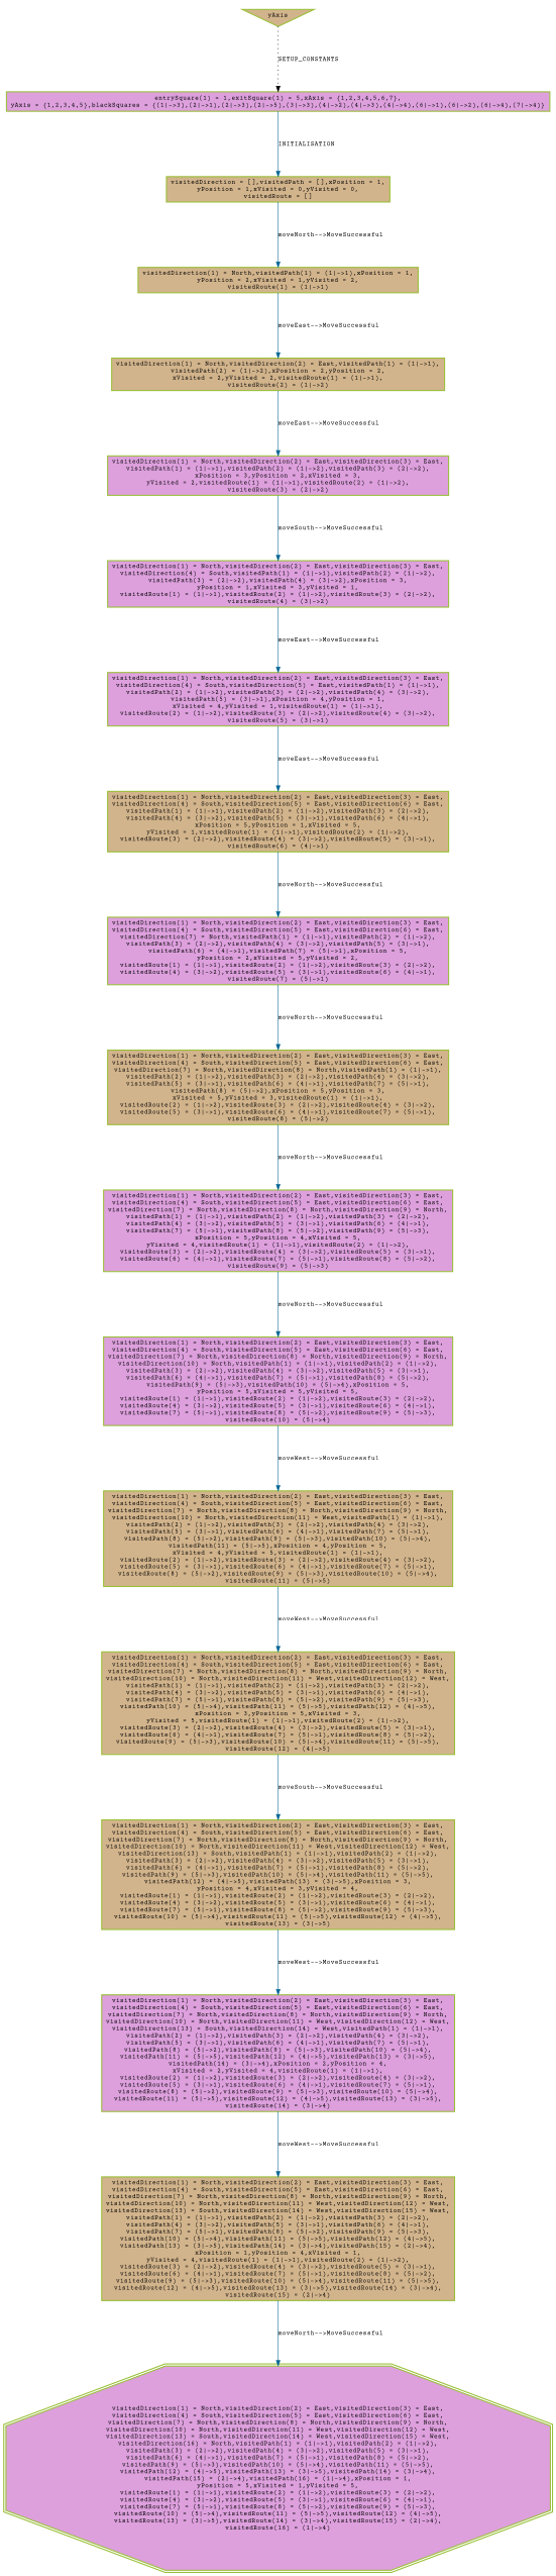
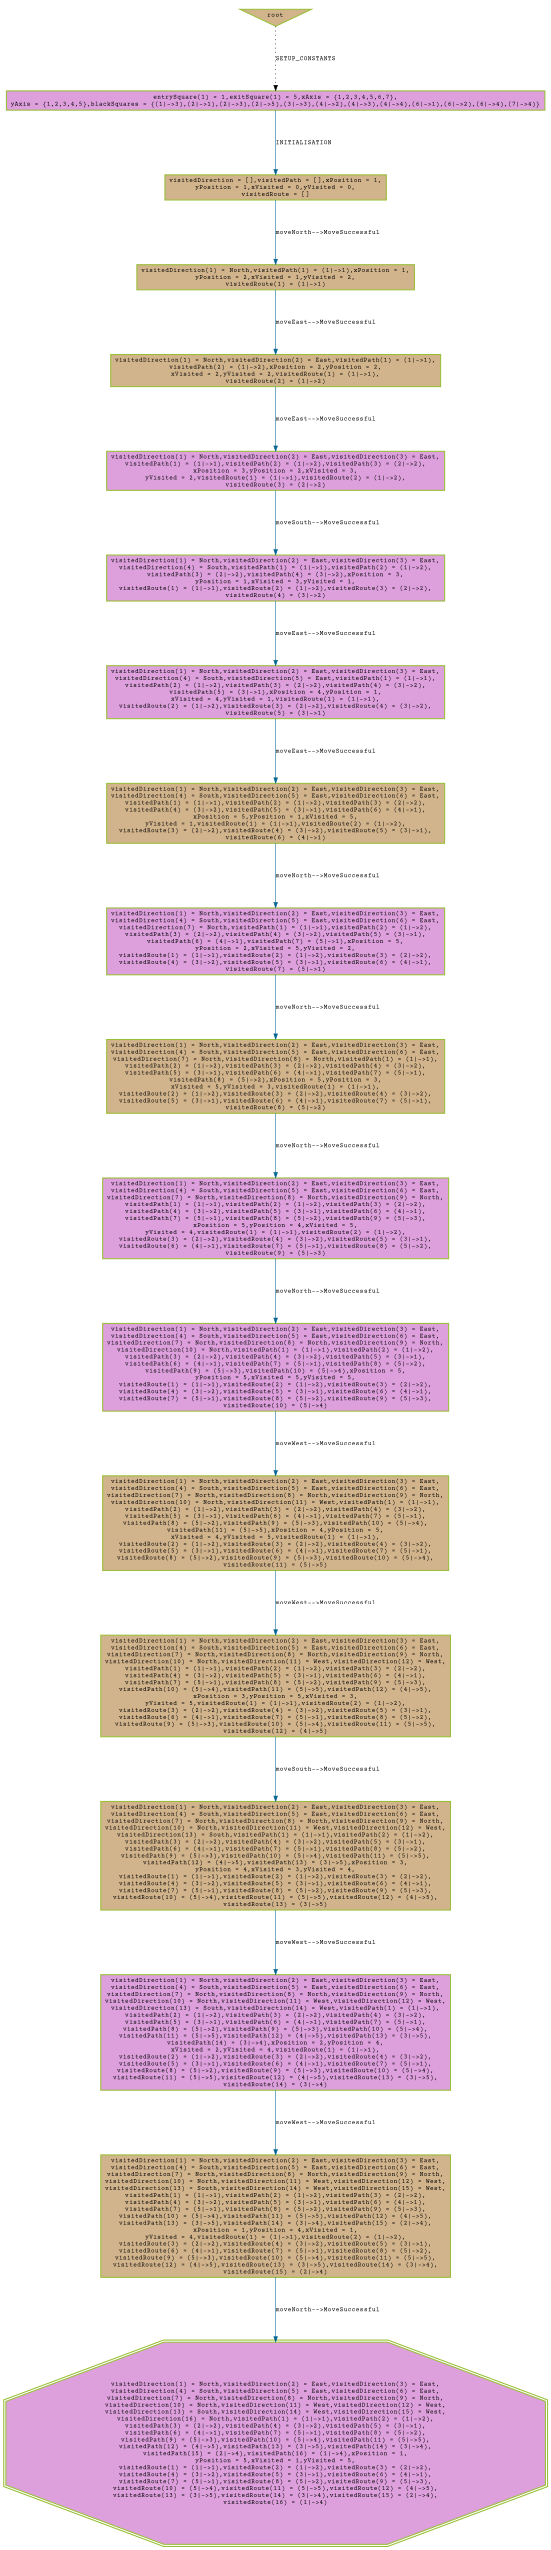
  digraph {
    nodesep=1.5
    ranksep=1.5
    fontname="Courier Prime"
    node [color="#99BF38" fontsize=12 penwidth=2 shape=box style=filled fillcolor=tan fontname="Courier Prime"]
    edge [color="#006391" fontsize=12 fontname="Courier Prime"]
    n1 [label="entrySquare(1) = 1,exitSquare(1) = 5,xAxis = \{1,2,3,4,5,6,7\},\nyAxis = \{1,2,3,4,5\},blackSquares = \{(1\|-\>3),(2\|-\>1),(2\|-\>3),(2\|-\>5),(3\|-\>3),(4\|-\>2),(4\|-\>3),(4\|-\>4),(6\|-\>1),(6\|-\>2),(6\|-\>4),(7\|-\>4)\}" fillcolor=plum]
    n2 [label="visitedDirection = [],visitedPath = [],xPosition = 1,\nyPosition = 1,xVisited = 0,yVisited = 0,\nvisitedRoute = []"]
    n3 [label="visitedDirection(1) = North,visitedPath(1) = (1\|-\>1),xPosition = 1,\nyPosition = 2,xVisited = 1,yVisited = 2,\nvisitedRoute(1) = (1\|-\>1)"]
    n4 [label="visitedDirection(1) = North,visitedDirection(2) = East,visitedPath(1) = (1\|-\>1),\nvisitedPath(2) = (1\|-\>2),xPosition = 2,yPosition = 2,\nxVisited = 2,yVisited = 2,visitedRoute(1) = (1\|-\>1),\nvisitedRoute(2) = (1\|-\>2)"]
    n5 [label="visitedDirection(1) = North,visitedDirection(2) = East,visitedDirection(3) = East,\nvisitedPath(1) = (1\|-\>1),visitedPath(2) = (1\|-\>2),visitedPath(3) = (2\|-\>2),\nxPosition = 3,yPosition = 2,xVisited = 3,\nyVisited = 2,visitedRoute(1) = (1\|-\>1),visitedRoute(2) = (1\|-\>2),\nvisitedRoute(3) = (2\|-\>2)" fillcolor=plum]
    n6 [label="visitedDirection(1) = North,visitedDirection(2) = East,visitedDirection(3) = East,\nvisitedDirection(4) = South,visitedPath(1) = (1\|-\>1),visitedPath(2) = (1\|-\>2),\nvisitedPath(3) = (2\|-\>2),visitedPath(4) = (3\|-\>2),xPosition = 3,\nyPosition = 1,xVisited = 3,yVisited = 1,\nvisitedRoute(1) = (1\|-\>1),visitedRoute(2) = (1\|-\>2),visitedRoute(3) = (2\|-\>2),\nvisitedRoute(4) = (3\|-\>2)" fillcolor=plum]
    n7 [label="visitedDirection(1) = North,visitedDirection(2) = East,visitedDirection(3) = East,\nvisitedDirection(4) = South,visitedDirection(5) = East,visitedPath(1) = (1\|-\>1),\nvisitedPath(2) = (1\|-\>2),visitedPath(3) = (2\|-\>2),visitedPath(4) = (3\|-\>2),\nvisitedPath(5) = (3\|-\>1),xPosition = 4,yPosition = 1,\nxVisited = 4,yVisited = 1,visitedRoute(1) = (1\|-\>1),\nvisitedRoute(2) = (1\|-\>2),visitedRoute(3) = (2\|-\>2),visitedRoute(4) = (3\|-\>2),\nvisitedRoute(5) = (3\|-\>1)" fillcolor=plum]
    n8 [label="visitedDirection(1) = North,visitedDirection(2) = East,visitedDirection(3) = East,\nvisitedDirection(4) = South,visitedDirection(5) = East,visitedDirection(6) = East,\nvisitedPath(1) = (1\|-\>1),visitedPath(2) = (1\|-\>2),visitedPath(3) = (2\|-\>2),\nvisitedPath(4) = (3\|-\>2),visitedPath(5) = (3\|-\>1),visitedPath(6) = (4\|-\>1),\nxPosition = 5,yPosition = 1,xVisited = 5,\nyVisited = 1,visitedRoute(1) = (1\|-\>1),visitedRoute(2) = (1\|-\>2),\nvisitedRoute(3) = (2\|-\>2),visitedRoute(4) = (3\|-\>2),visitedRoute(5) = (3\|-\>1),\nvisitedRoute(6) = (4\|-\>1)"]
    n9 [label="visitedDirection(1) = North,visitedDirection(2) = East,visitedDirection(3) = East,\nvisitedDirection(4) = South,visitedDirection(5) = East,visitedDirection(6) = East,\nvisitedDirection(7) = North,visitedPath(1) = (1\|-\>1),visitedPath(2) = (1\|-\>2),\nvisitedPath(3) = (2\|-\>2),visitedPath(4) = (3\|-\>2),visitedPath(5) = (3\|-\>1),\nvisitedPath(6) = (4\|-\>1),visitedPath(7) = (5\|-\>1),xPosition = 5,\nyPosition = 2,xVisited = 5,yVisited = 2,\nvisitedRoute(1) = (1\|-\>1),visitedRoute(2) = (1\|-\>2),visitedRoute(3) = (2\|-\>2),\nvisitedRoute(4) = (3\|-\>2),visitedRoute(5) = (3\|-\>1),visitedRoute(6) = (4\|-\>1),\nvisitedRoute(7) = (5\|-\>1)" fillcolor=plum]
    n10 [label="visitedDirection(1) = North,visitedDirection(2) = East,visitedDirection(3) = East,\nvisitedDirection(4) = South,visitedDirection(5) = East,visitedDirection(6) = East,\nvisitedDirection(7) = North,visitedDirection(8) = North,visitedPath(1) = (1\|-\>1),\nvisitedPath(2) = (1\|-\>2),visitedPath(3) = (2\|-\>2),visitedPath(4) = (3\|-\>2),\nvisitedPath(5) = (3\|-\>1),visitedPath(6) = (4\|-\>1),visitedPath(7) = (5\|-\>1),\nvisitedPath(8) = (5\|-\>2),xPosition = 5,yPosition = 3,\nxVisited = 5,yVisited = 3,visitedRoute(1) = (1\|-\>1),\nvisitedRoute(2) = (1\|-\>2),visitedRoute(3) = (2\|-\>2),visitedRoute(4) = (3\|-\>2),\nvisitedRoute(5) = (3\|-\>1),visitedRoute(6) = (4\|-\>1),visitedRoute(7) = (5\|-\>1),\nvisitedRoute(8) = (5\|-\>2)"]
    n11 [label="visitedDirection(1) = North,visitedDirection(2) = East,visitedDirection(3) = East,\nvisitedDirection(4) = South,visitedDirection(5) = East,visitedDirection(6) = East,\nvisitedDirection(7) = North,visitedDirection(8) = North,visitedDirection(9) = North,\nvisitedPath(1) = (1\|-\>1),visitedPath(2) = (1\|-\>2),visitedPath(3) = (2\|-\>2),\nvisitedPath(4) = (3\|-\>2),visitedPath(5) = (3\|-\>1),visitedPath(6) = (4\|-\>1),\nvisitedPath(7) = (5\|-\>1),visitedPath(8) = (5\|-\>2),visitedPath(9) = (5\|-\>3),\nxPosition = 5,yPosition = 4,xVisited = 5,\nyVisited = 4,visitedRoute(1) = (1\|-\>1),visitedRoute(2) = (1\|-\>2),\nvisitedRoute(3) = (2\|-\>2),visitedRoute(4) = (3\|-\>2),visitedRoute(5) = (3\|-\>1),\nvisitedRoute(6) = (4\|-\>1),visitedRoute(7) = (5\|-\>1),visitedRoute(8) = (5\|-\>2),\nvisitedRoute(9) = (5\|-\>3)" fillcolor=plum]
    n12 [label="visitedDirection(1) = North,visitedDirection(2) = East,visitedDirection(3) = East,\nvisitedDirection(4) = South,visitedDirection(5) = East,visitedDirection(6) = East,\nvisitedDirection(7) = North,visitedDirection(8) = North,visitedDirection(9) = North,\nvisitedDirection(10) = North,visitedPath(1) = (1\|-\>1),visitedPath(2) = (1\|-\>2),\nvisitedPath(3) = (2\|-\>2),visitedPath(4) = (3\|-\>2),visitedPath(5) = (3\|-\>1),\nvisitedPath(6) = (4\|-\>1),visitedPath(7) = (5\|-\>1),visitedPath(8) = (5\|-\>2),\nvisitedPath(9) = (5\|-\>3),visitedPath(10) = (5\|-\>4),xPosition = 5,\nyPosition = 5,xVisited = 5,yVisited = 5,\nvisitedRoute(1) = (1\|-\>1),visitedRoute(2) = (1\|-\>2),visitedRoute(3) = (2\|-\>2),\nvisitedRoute(4) = (3\|-\>2),visitedRoute(5) = (3\|-\>1),visitedRoute(6) = (4\|-\>1),\nvisitedRoute(7) = (5\|-\>1),visitedRoute(8) = (5\|-\>2),visitedRoute(9) = (5\|-\>3),\nvisitedRoute(10) = (5\|-\>4)" fillcolor=plum]
    n13 [label="visitedDirection(1) = North,visitedDirection(2) = East,visitedDirection(3) = East,\nvisitedDirection(4) = South,visitedDirection(5) = East,visitedDirection(6) = East,\nvisitedDirection(7) = North,visitedDirection(8) = North,visitedDirection(9) = North,\nvisitedDirection(10) = North,visitedDirection(11) = West,visitedPath(1) = (1\|-\>1),\nvisitedPath(2) = (1\|-\>2),visitedPath(3) = (2\|-\>2),visitedPath(4) = (3\|-\>2),\nvisitedPath(5) = (3\|-\>1),visitedPath(6) = (4\|-\>1),visitedPath(7) = (5\|-\>1),\nvisitedPath(8) = (5\|-\>2),visitedPath(9) = (5\|-\>3),visitedPath(10) = (5\|-\>4),\nvisitedPath(11) = (5\|-\>5),xPosition = 4,yPosition = 5,\nxVisited = 4,yVisited = 5,visitedRoute(1) = (1\|-\>1),\nvisitedRoute(2) = (1\|-\>2),visitedRoute(3) = (2\|-\>2),visitedRoute(4) = (3\|-\>2),\nvisitedRoute(5) = (3\|-\>1),visitedRoute(6) = (4\|-\>1),visitedRoute(7) = (5\|-\>1),\nvisitedRoute(8) = (5\|-\>2),visitedRoute(9) = (5\|-\>3),visitedRoute(10) = (5\|-\>4),\nvisitedRoute(11) = (5\|-\>5)"]
    n14 [label="visitedDirection(1) = North,visitedDirection(2) = East,visitedDirection(3) = East,\nvisitedDirection(4) = South,visitedDirection(5) = East,visitedDirection(6) = East,\nvisitedDirection(7) = North,visitedDirection(8) = North,visitedDirection(9) = North,\nvisitedDirection(10) = North,visitedDirection(11) = West,visitedDirection(12) = West,\nvisitedPath(1) = (1\|-\>1),visitedPath(2) = (1\|-\>2),visitedPath(3) = (2\|-\>2),\nvisitedPath(4) = (3\|-\>2),visitedPath(5) = (3\|-\>1),visitedPath(6) = (4\|-\>1),\nvisitedPath(7) = (5\|-\>1),visitedPath(8) = (5\|-\>2),visitedPath(9) = (5\|-\>3),\nvisitedPath(10) = (5\|-\>4),visitedPath(11) = (5\|-\>5),visitedPath(12) = (4\|-\>5),\nxPosition = 3,yPosition = 5,xVisited = 3,\nyVisited = 5,visitedRoute(1) = (1\|-\>1),visitedRoute(2) = (1\|-\>2),\nvisitedRoute(3) = (2\|-\>2),visitedRoute(4) = (3\|-\>2),visitedRoute(5) = (3\|-\>1),\nvisitedRoute(6) = (4\|-\>1),visitedRoute(7) = (5\|-\>1),visitedRoute(8) = (5\|-\>2),\nvisitedRoute(9) = (5\|-\>3),visitedRoute(10) = (5\|-\>4),visitedRoute(11) = (5\|-\>5),\nvisitedRoute(12) = (4\|-\>5)"]
    n15 [label="visitedDirection(1) = North,visitedDirection(2) = East,visitedDirection(3) = East,\nvisitedDirection(4) = South,visitedDirection(5) = East,visitedDirection(6) = East,\nvisitedDirection(7) = North,visitedDirection(8) = North,visitedDirection(9) = North,\nvisitedDirection(10) = North,visitedDirection(11) = West,visitedDirection(12) = West,\nvisitedDirection(13) = South,visitedPath(1) = (1\|-\>1),visitedPath(2) = (1\|-\>2),\nvisitedPath(3) = (2\|-\>2),visitedPath(4) = (3\|-\>2),visitedPath(5) = (3\|-\>1),\nvisitedPath(6) = (4\|-\>1),visitedPath(7) = (5\|-\>1),visitedPath(8) = (5\|-\>2),\nvisitedPath(9) = (5\|-\>3),visitedPath(10) = (5\|-\>4),visitedPath(11) = (5\|-\>5),\nvisitedPath(12) = (4\|-\>5),visitedPath(13) = (3\|-\>5),xPosition = 3,\nyPosition = 4,xVisited = 3,yVisited = 4,\nvisitedRoute(1) = (1\|-\>1),visitedRoute(2) = (1\|-\>2),visitedRoute(3) = (2\|-\>2),\nvisitedRoute(4) = (3\|-\>2),visitedRoute(5) = (3\|-\>1),visitedRoute(6) = (4\|-\>1),\nvisitedRoute(7) = (5\|-\>1),visitedRoute(8) = (5\|-\>2),visitedRoute(9) = (5\|-\>3),\nvisitedRoute(10) = (5\|-\>4),visitedRoute(11) = (5\|-\>5),visitedRoute(12) = (4\|-\>5),\nvisitedRoute(13) = (3\|-\>5)"]
    n16 [label="visitedDirection(1) = North,visitedDirection(2) = East,visitedDirection(3) = East,\nvisitedDirection(4) = South,visitedDirection(5) = East,visitedDirection(6) = East,\nvisitedDirection(7) = North,visitedDirection(8) = North,visitedDirection(9) = North,\nvisitedDirection(10) = North,visitedDirection(11) = West,visitedDirection(12) = West,\nvisitedDirection(13) = South,visitedDirection(14) = West,visitedPath(1) = (1\|-\>1),\nvisitedPath(2) = (1\|-\>2),visitedPath(3) = (2\|-\>2),visitedPath(4) = (3\|-\>2),\nvisitedPath(5) = (3\|-\>1),visitedPath(6) = (4\|-\>1),visitedPath(7) = (5\|-\>1),\nvisitedPath(8) = (5\|-\>2),visitedPath(9) = (5\|-\>3),visitedPath(10) = (5\|-\>4),\nvisitedPath(11) = (5\|-\>5),visitedPath(12) = (4\|-\>5),visitedPath(13) = (3\|-\>5),\nvisitedPath(14) = (3\|-\>4),xPosition = 2,yPosition = 4,\nxVisited = 2,yVisited = 4,visitedRoute(1) = (1\|-\>1),\nvisitedRoute(2) = (1\|-\>2),visitedRoute(3) = (2\|-\>2),visitedRoute(4) = (3\|-\>2),\nvisitedRoute(5) = (3\|-\>1),visitedRoute(6) = (4\|-\>1),visitedRoute(7) = (5\|-\>1),\nvisitedRoute(8) = (5\|-\>2),visitedRoute(9) = (5\|-\>3),visitedRoute(10) = (5\|-\>4),\nvisitedRoute(11) = (5\|-\>5),visitedRoute(12) = (4\|-\>5),visitedRoute(13) = (3\|-\>5),\nvisitedRoute(14) = (3\|-\>4)" fillcolor=plum]
    n17 [label="visitedDirection(1) = North,visitedDirection(2) = East,visitedDirection(3) = East,\nvisitedDirection(4) = South,visitedDirection(5) = East,visitedDirection(6) = East,\nvisitedDirection(7) = North,visitedDirection(8) = North,visitedDirection(9) = North,\nvisitedDirection(10) = North,visitedDirection(11) = West,visitedDirection(12) = West,\nvisitedDirection(13) = South,visitedDirection(14) = West,visitedDirection(15) = West,\nvisitedPath(1) = (1\|-\>1),visitedPath(2) = (1\|-\>2),visitedPath(3) = (2\|-\>2),\nvisitedPath(4) = (3\|-\>2),visitedPath(5) = (3\|-\>1),visitedPath(6) = (4\|-\>1),\nvisitedPath(7) = (5\|-\>1),visitedPath(8) = (5\|-\>2),visitedPath(9) = (5\|-\>3),\nvisitedPath(10) = (5\|-\>4),visitedPath(11) = (5\|-\>5),visitedPath(12) = (4\|-\>5),\nvisitedPath(13) = (3\|-\>5),visitedPath(14) = (3\|-\>4),visitedPath(15) = (2\|-\>4),\nxPosition = 1,yPosition = 4,xVisited = 1,\nyVisited = 4,visitedRoute(1) = (1\|-\>1),visitedRoute(2) = (1\|-\>2),\nvisitedRoute(3) = (2\|-\>2),visitedRoute(4) = (3\|-\>2),visitedRoute(5) = (3\|-\>1),\nvisitedRoute(6) = (4\|-\>1),visitedRoute(7) = (5\|-\>1),visitedRoute(8) = (5\|-\>2),\nvisitedRoute(9) = (5\|-\>3),visitedRoute(10) = (5\|-\>4),visitedRoute(11) = (5\|-\>5),\nvisitedRoute(12) = (4\|-\>5),visitedRoute(13) = (3\|-\>5),visitedRoute(14) = (3\|-\>4),\nvisitedRoute(15) = (2\|-\>4)"]
    n18 [label="visitedDirection(1) = North,visitedDirection(2) = East,visitedDirection(3) = East,\nvisitedDirection(4) = South,visitedDirection(5) = East,visitedDirection(6) = East,\nvisitedDirection(7) = North,visitedDirection(8) = North,visitedDirection(9) = North,\nvisitedDirection(10) = North,visitedDirection(11) = West,visitedDirection(12) = West,\nvisitedDirection(13) = South,visitedDirection(14) = West,visitedDirection(15) = West,\nvisitedDirection(16) = North,visitedPath(1) = (1\|-\>1),visitedPath(2) = (1\|-\>2),\nvisitedPath(3) = (2\|-\>2),visitedPath(4) = (3\|-\>2),visitedPath(5) = (3\|-\>1),\nvisitedPath(6) = (4\|-\>1),visitedPath(7) = (5\|-\>1),visitedPath(8) = (5\|-\>2),\nvisitedPath(9) = (5\|-\>3),visitedPath(10) = (5\|-\>4),visitedPath(11) = (5\|-\>5),\nvisitedPath(12) = (4\|-\>5),visitedPath(13) = (3\|-\>5),visitedPath(14) = (3\|-\>4),\nvisitedPath(15) = (2\|-\>4),visitedPath(16) = (1\|-\>4),xPosition = 1,\nyPosition = 5,xVisited = 1,yVisited = 5,\nvisitedRoute(1) = (1\|-\>1),visitedRoute(2) = (1\|-\>2),visitedRoute(3) = (2\|-\>2),\nvisitedRoute(4) = (3\|-\>2),visitedRoute(5) = (3\|-\>1),visitedRoute(6) = (4\|-\>1),\nvisitedRoute(7) = (5\|-\>1),visitedRoute(8) = (5\|-\>2),visitedRoute(9) = (5\|-\>3),\nvisitedRoute(10) = (5\|-\>4),visitedRoute(11) = (5\|-\>5),visitedRoute(12) = (4\|-\>5),\nvisitedRoute(13) = (3\|-\>5),visitedRoute(14) = (3\|-\>4),visitedRoute(15) = (2\|-\>4),\nvisitedRoute(16) = (1\|-\>4)" shape=doubleoctagon fillcolor=plum]
-   n19 [label=yAxis shape=invtriangle]
+   n19 [label=root shape=invtriangle]
    n1 -> n2 [label=INITIALISATION]
    n2 -> n3 [label="moveNorth--\>MoveSuccessful"]
    n3 -> n4 [label="moveEast--\>MoveSuccessful"]
    n4 -> n5 [label="moveEast--\>MoveSuccessful"]
    n5 -> n6 [label="moveSouth--\>MoveSuccessful"]
    n6 -> n7 [label="moveEast--\>MoveSuccessful"]
    n7 -> n8 [label="moveEast--\>MoveSuccessful"]
    n8 -> n9 [label="moveNorth--\>MoveSuccessful"]
    n9 -> n10 [label="moveNorth--\>MoveSuccessful"]
    n10 -> n11 [label="moveNorth--\>MoveSuccessful"]
    n11 -> n12 [label="moveNorth--\>MoveSuccessful"]
    n12 -> n13 [label="moveWest--\>MoveSuccessful"]
    n13 -> n14 [label="moveWest--\>MoveSuccessful"]
    n14 -> n15 [label="moveSouth--\>MoveSuccessful"]
    n15 -> n16 [label="moveWest--\>MoveSuccessful"]
    n16 -> n17 [label="moveWest--\>MoveSuccessful"]
    n17 -> n18 [label="moveNorth--\>MoveSuccessful"]
    n19 -> n1 [color=black label=SETUP_CONSTANTS style=dotted]
  }
